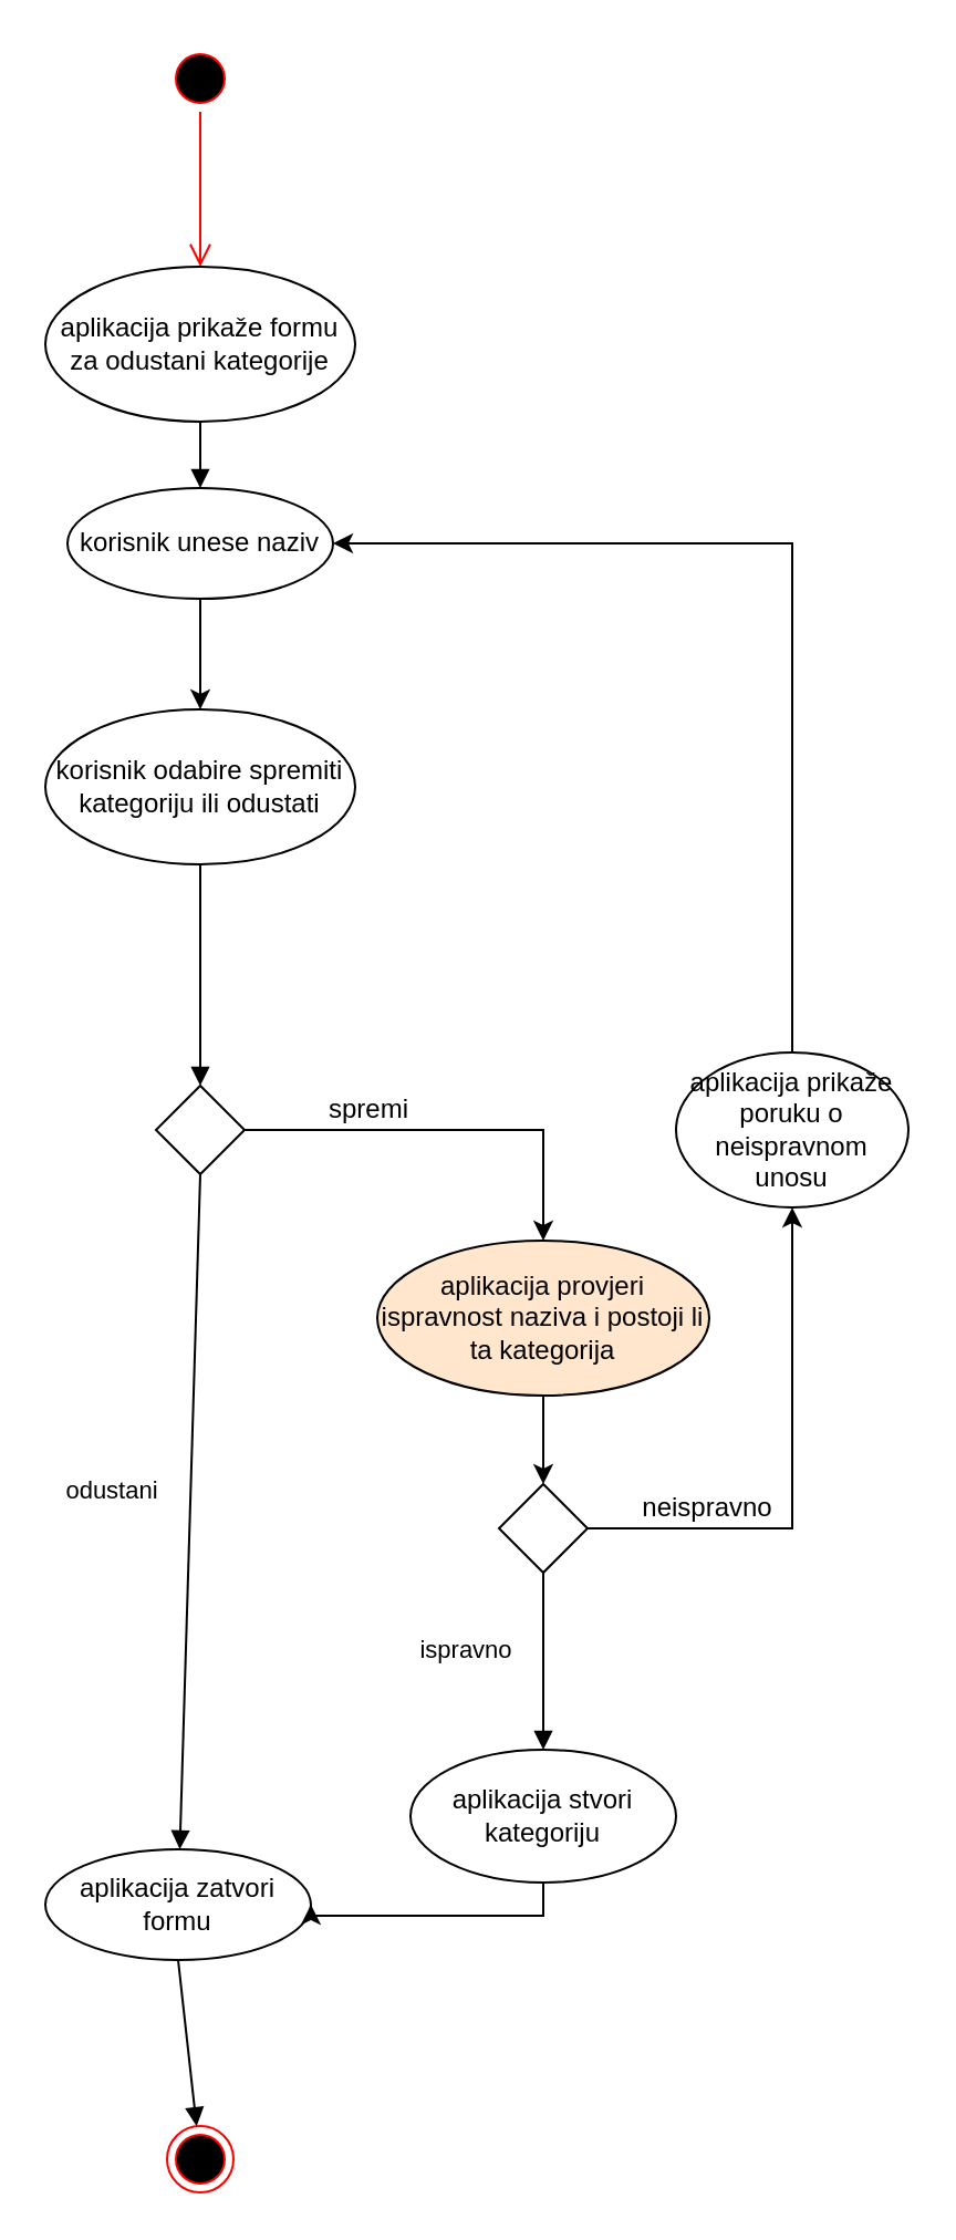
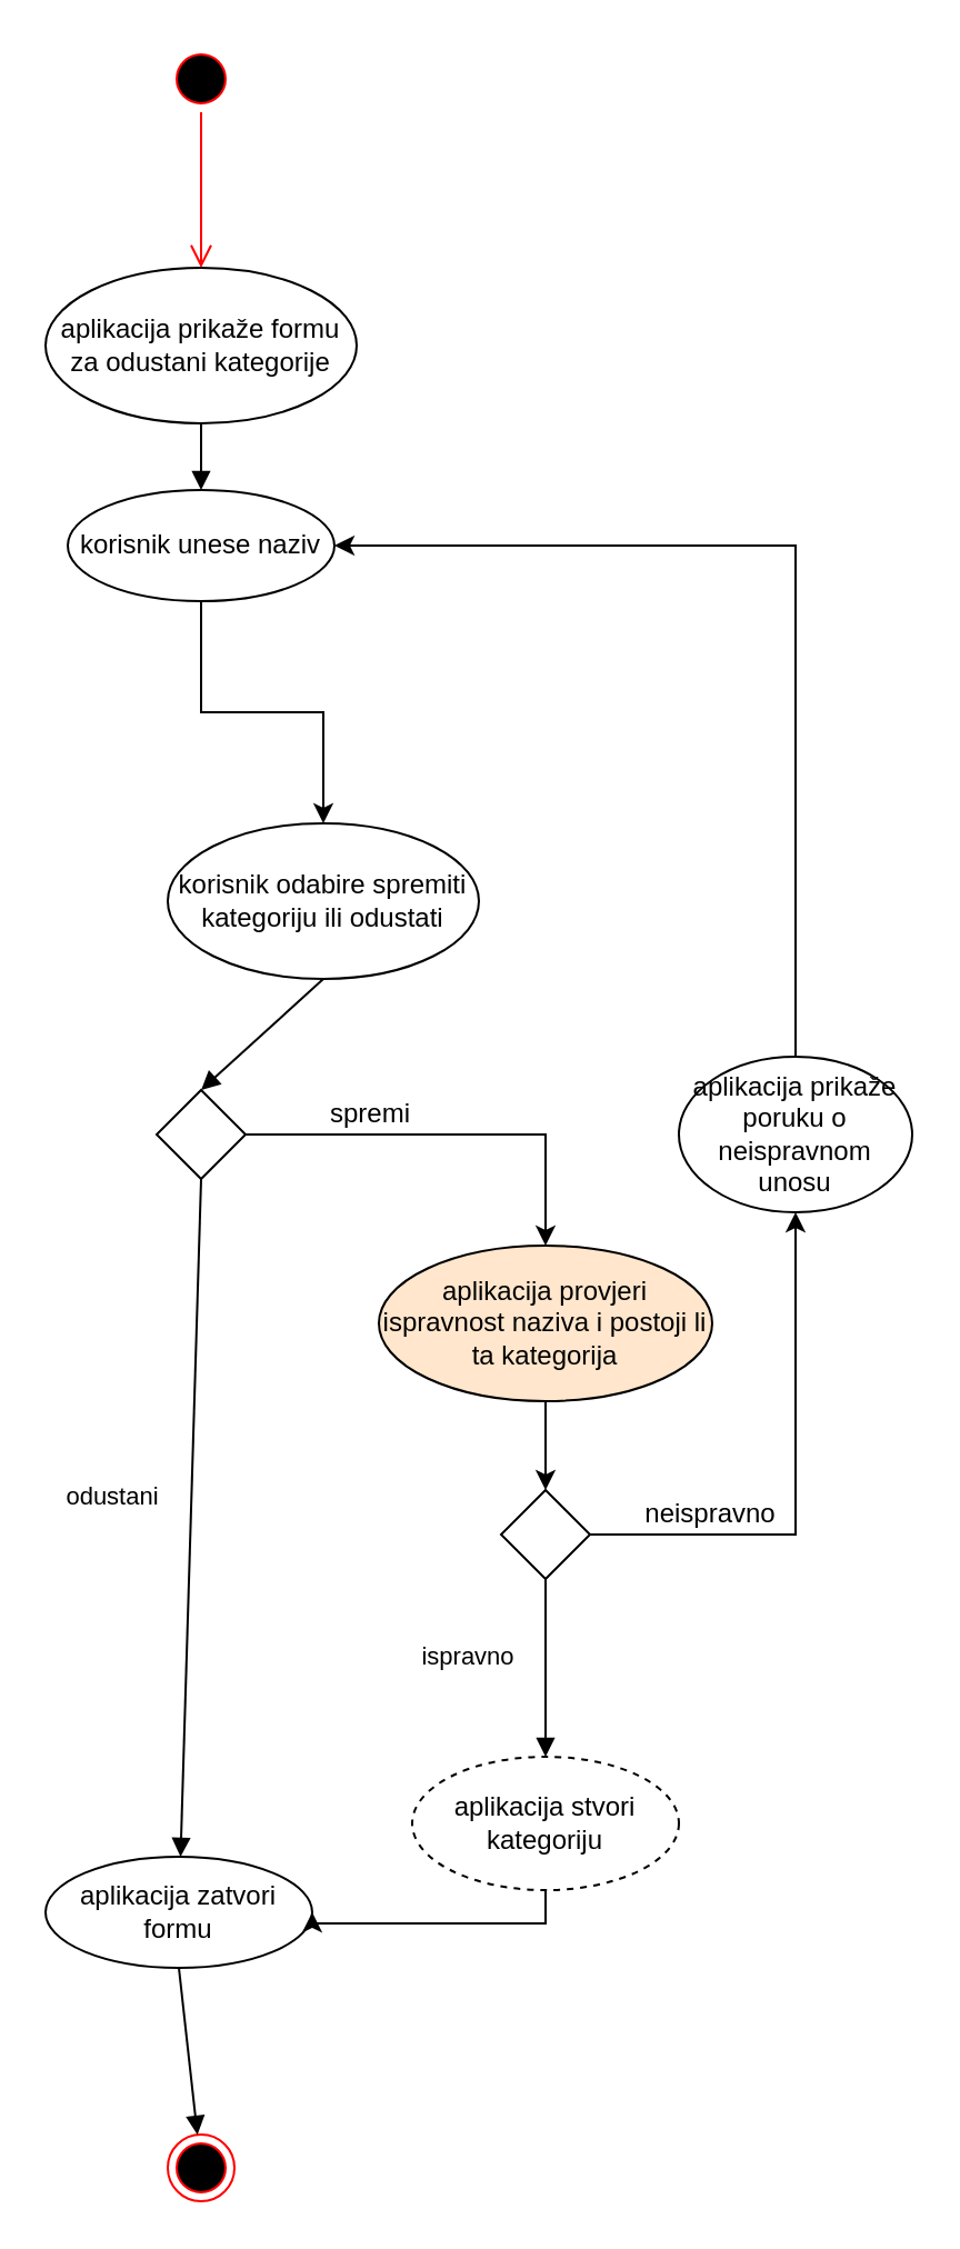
  <mxCell id="0" />
  <mxCell id="1" parent="0" />
  <mxCell id="2" value="" style="ellipse;html=1;shape=startState;fillColor=#000000;strokeColor=#ff0000;" parent="1" vertex="1"><mxGeometry x="75" y="20" width="30" height="30" as="geometry" /></mxCell>
  <mxCell id="3" value="" style="edgeStyle=orthogonalEdgeStyle;html=1;verticalAlign=bottom;endArrow=open;endSize=8;strokeColor=#ff0000;" parent="1" source="2" target="4" edge="1"><mxGeometry relative="1" as="geometry"><mxPoint x="90" y="110" as="targetPoint" /></mxGeometry></mxCell>
  <mxCell id="4" value="aplikacija prikaže formu za odustani kategorije" style="ellipse;whiteSpace=wrap;html=1;" parent="1" vertex="1"><mxGeometry x="20" y="120" width="140" height="70" as="geometry" /></mxCell>
  <mxCell id="5" style="edgeStyle=orthogonalEdgeStyle;rounded=0;orthogonalLoop=1;jettySize=auto;html=1;exitX=0.5;exitY=1;exitDx=0;exitDy=0;entryX=0.5;entryY=0;entryDx=0;entryDy=0;" parent="1" source="6" target="10" edge="1"><mxGeometry relative="1" as="geometry" /></mxCell>
  <mxCell id="6" value="korisnik unese naziv" style="ellipse;whiteSpace=wrap;html=1;" parent="1" vertex="1"><mxGeometry x="30" y="220" width="120" height="50" as="geometry" /></mxCell>
  <mxCell id="7" value="" style="html=1;verticalAlign=bottom;endArrow=block;exitX=0.5;exitY=1;exitDx=0;exitDy=0;entryX=0.5;entryY=0;entryDx=0;entryDy=0;" parent="1" source="4" target="6" edge="1"><mxGeometry x="-0.333" y="15" width="80" relative="1" as="geometry"><mxPoint x="25" y="290" as="sourcePoint" /><mxPoint x="105" y="290" as="targetPoint" /><mxPoint as="offset" /></mxGeometry></mxCell>
  <mxCell id="8" style="edgeStyle=orthogonalEdgeStyle;rounded=0;orthogonalLoop=1;jettySize=auto;html=1;exitX=0.5;exitY=1;exitDx=0;exitDy=0;entryX=0.5;entryY=0;entryDx=0;entryDy=0;entryPerimeter=0;" parent="1" source="9" target="13" edge="1"><mxGeometry relative="1" as="geometry" /></mxCell>
  <mxCell id="9" value="aplikacija provjeri ispravnost naziva i postoji li ta kategorija" style="ellipse;whiteSpace=wrap;html=1;fillColor=#ffe6cc;" parent="1" vertex="1"><mxGeometry x="170" y="560" width="150" height="70" as="geometry" /></mxCell>
- <mxCell id="10" value="korisnik odabire spremiti kategoriju ili odustati" style="ellipse;whiteSpace=wrap;html=1;" parent="1" vertex="1"><mxGeometry x="20" y="320" width="140" height="70" as="geometry" /></mxCell>
+ <mxCell id="10" value="korisnik odabire spremiti kategoriju ili odustati" style="ellipse;whiteSpace=wrap;html=1;" parent="1" vertex="1"><mxGeometry x="75" y="370" width="140" height="70" as="geometry" /></mxCell>
  <mxCell id="11" style="edgeStyle=orthogonalEdgeStyle;rounded=0;orthogonalLoop=1;jettySize=auto;html=1;exitX=1;exitY=0.5;exitDx=0;exitDy=0;exitPerimeter=0;entryX=0.5;entryY=1;entryDx=0;entryDy=0;" edge="1" parent="1" source="13" target="26"><mxGeometry relative="1" as="geometry" /></mxCell>
  <mxCell id="12" value="neispravno" style="text;html=1;align=center;verticalAlign=middle;resizable=0;points=[];;labelBackgroundColor=#ffffff;" vertex="1" connectable="0" parent="11"><mxGeometry x="-0.449" y="-1" relative="1" as="geometry"><mxPoint x="-12" y="-11" as="offset" /></mxGeometry></mxCell>
  <mxCell id="13" value="" style="strokeWidth=1;html=1;shape=mxgraph.flowchart.decision;whiteSpace=wrap;" parent="1" vertex="1"><mxGeometry x="225" y="670" width="40" height="40" as="geometry" /></mxCell>
  <mxCell id="14" value="ispravno" style="html=1;verticalAlign=bottom;endArrow=block;exitX=0.5;exitY=1;exitDx=0;exitDy=0;exitPerimeter=0;entryX=0.5;entryY=0;entryDx=0;entryDy=0;" parent="1" source="13" target="21" edge="1"><mxGeometry x="0.111" y="-35" width="80" relative="1" as="geometry"><mxPoint x="100" y="407.5" as="sourcePoint" /><mxPoint x="465" y="550" as="targetPoint" /><mxPoint as="offset" /></mxGeometry></mxCell>
  <mxCell id="15" style="edgeStyle=orthogonalEdgeStyle;rounded=0;orthogonalLoop=1;jettySize=auto;html=1;exitX=1;exitY=0.5;exitDx=0;exitDy=0;exitPerimeter=0;entryX=0.5;entryY=0;entryDx=0;entryDy=0;" parent="1" source="17" target="9" edge="1"><mxGeometry relative="1" as="geometry"><mxPoint x="245" y="580" as="targetPoint" /></mxGeometry></mxCell>
  <mxCell id="16" value="spremi" style="text;html=1;align=center;verticalAlign=middle;resizable=0;points=[];;labelBackgroundColor=#ffffff;" parent="15" vertex="1" connectable="0"><mxGeometry x="-0.399" relative="1" as="geometry"><mxPoint x="-1" y="-10" as="offset" /></mxGeometry></mxCell>
  <mxCell id="17" value="" style="strokeWidth=1;html=1;shape=mxgraph.flowchart.decision;whiteSpace=wrap;" parent="1" vertex="1"><mxGeometry x="70" y="490" width="40" height="40" as="geometry" /></mxCell>
  <mxCell id="18" value="" style="html=1;verticalAlign=bottom;endArrow=block;exitX=0.5;exitY=1;exitDx=0;exitDy=0;entryX=0.5;entryY=0;entryDx=0;entryDy=0;entryPerimeter=0;" parent="1" source="10" target="17" edge="1"><mxGeometry width="80" relative="1" as="geometry"><mxPoint x="100" y="407.5" as="sourcePoint" /><mxPoint x="100" y="445" as="targetPoint" /></mxGeometry></mxCell>
  <mxCell id="19" value="aplikacija zatvori formu" style="ellipse;whiteSpace=wrap;html=1;strokeWidth=1;" parent="1" vertex="1"><mxGeometry x="20" y="835" width="120" height="50" as="geometry" /></mxCell>
  <mxCell id="20" style="edgeStyle=orthogonalEdgeStyle;rounded=0;orthogonalLoop=1;jettySize=auto;html=1;exitX=0.5;exitY=1;exitDx=0;exitDy=0;entryX=1;entryY=0.5;entryDx=0;entryDy=0;" parent="1" source="21" target="19" edge="1"><mxGeometry relative="1" as="geometry"><Array as="points"><mxPoint x="245" y="865" /></Array></mxGeometry></mxCell>
- <mxCell id="21" value="aplikacija stvori kategoriju" style="ellipse;whiteSpace=wrap;html=1;strokeWidth=1;" parent="1" vertex="1"><mxGeometry x="185" y="790" width="120" height="60" as="geometry" /></mxCell>
+ <mxCell id="21" value="aplikacija stvori kategoriju" style="ellipse;whiteSpace=wrap;html=1;strokeWidth=1;dashed=1;" parent="1" vertex="1"><mxGeometry x="185" y="790" width="120" height="60" as="geometry" /></mxCell>
  <mxCell id="22" value="odustani" style="html=1;verticalAlign=bottom;endArrow=block;exitX=0.5;exitY=1;exitDx=0;exitDy=0;exitPerimeter=0;" parent="1" source="17" target="19" edge="1"><mxGeometry y="-35" width="80" relative="1" as="geometry"><mxPoint x="100" y="600" as="sourcePoint" /><mxPoint x="100" y="640" as="targetPoint" /><mxPoint as="offset" /></mxGeometry></mxCell>
  <mxCell id="23" value="" style="ellipse;html=1;shape=endState;fillColor=#000000;strokeColor=#ff0000;" parent="1" vertex="1"><mxGeometry x="75" y="960" width="30" height="30" as="geometry" /></mxCell>
  <mxCell id="24" value="" style="html=1;verticalAlign=bottom;endArrow=block;exitX=0.5;exitY=1;exitDx=0;exitDy=0;" parent="1" source="19" target="23" edge="1"><mxGeometry width="80" relative="1" as="geometry"><mxPoint x="100" y="670" as="sourcePoint" /><mxPoint x="100" y="710" as="targetPoint" /></mxGeometry></mxCell>
  <mxCell id="25" style="edgeStyle=orthogonalEdgeStyle;rounded=0;orthogonalLoop=1;jettySize=auto;html=1;exitX=0.5;exitY=0;exitDx=0;exitDy=0;entryX=1;entryY=0.5;entryDx=0;entryDy=0;" edge="1" parent="1" source="26" target="6"><mxGeometry relative="1" as="geometry" /></mxCell>
  <mxCell id="26" value="aplikacija prikaže poruku o neispravnom unosu" style="ellipse;whiteSpace=wrap;html=1;" vertex="1" parent="1"><mxGeometry x="305" y="475" width="105" height="70" as="geometry" /></mxCell>
